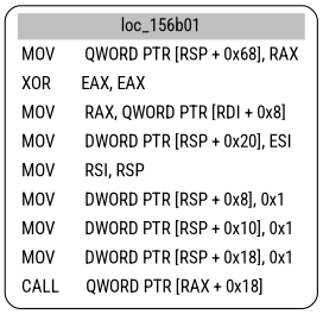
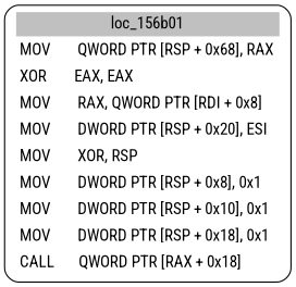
  digraph {
    rankdir=LR
    fontname="Roboto Condensed"
-   n1 [fontname="Roboto Condensed" label=<<table border="0" cellborder="0" cellpadding="3"><tr><td align="center" colspan="2" bgcolor="grey">loc_156b01</td></tr><tr><td align="left">MOV        QWORD PTR [RSP + 0x68], RAX</td></tr><tr><td align="left">XOR        EAX, EAX</td></tr><tr><td align="left">MOV        RAX, QWORD PTR [RDI + 0x8]</td></tr><tr><td align="left">MOV        DWORD PTR [RSP + 0x20], ESI</td></tr><tr><td align="left">MOV        RSI, RSP</td></tr><tr><td align="left">MOV        DWORD PTR [RSP + 0x8], 0x1</td></tr><tr><td align="left">MOV        DWORD PTR [RSP + 0x10], 0x1</td></tr><tr><td align="left">MOV        DWORD PTR [RSP + 0x18], 0x1</td></tr><tr><td align="left">CALL       QWORD PTR [RAX + 0x18]</td></tr></table>> shape=Mrecord]
+   n1 [fontname="Roboto Condensed" label=<<table border="0" cellborder="0" cellpadding="3"><tr><td align="center" colspan="2" bgcolor="grey">loc_156b01</td></tr><tr><td align="left">MOV        QWORD PTR [RSP + 0x68], RAX</td></tr><tr><td align="left">XOR        EAX, EAX</td></tr><tr><td align="left">MOV        RAX, QWORD PTR [RDI + 0x8]</td></tr><tr><td align="left">MOV        DWORD PTR [RSP + 0x20], ESI</td></tr><tr><td align="left">MOV        XOR, RSP</td></tr><tr><td align="left">MOV        DWORD PTR [RSP + 0x8], 0x1</td></tr><tr><td align="left">MOV        DWORD PTR [RSP + 0x10], 0x1</td></tr><tr><td align="left">MOV        DWORD PTR [RSP + 0x18], 0x1</td></tr><tr><td align="left">CALL       QWORD PTR [RAX + 0x18]</td></tr></table>> shape=Mrecord]
  }
